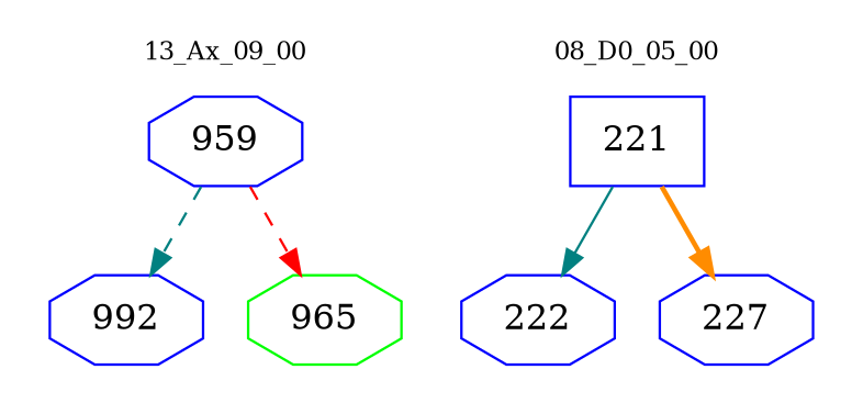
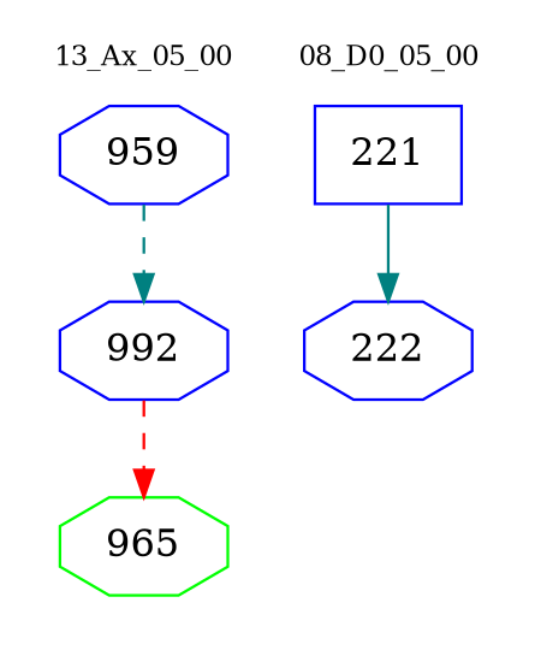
  digraph {
    node [color=blue shape=octagon]
    edge [color=teal style=dashed]
    n1 [label=959]
    n2 [label=992]
    n3 [color=green label=965]
    n4 [label=221 shape=box]
    n5 [label=222]
-   n6 [label=227]
    subgraph cluster_1 {
      color=white
      fontsize=10
-     label="13_Ax_09_00"
+     label="13_Ax_05_00"
      n1
      n2
      n3
    }
    subgraph cluster_2 {
      color=white
      fontsize=10
      label="08_D0_05_00"
      n4
      n5
-     n6
    }
    n1 -> n2
-   n1 -> n3 [color=red]
+   n2 -> n3 [color=red]
    n4 -> n5 [style=solid]
-   n4 -> n6 [color=darkorange style=bold]
  }
